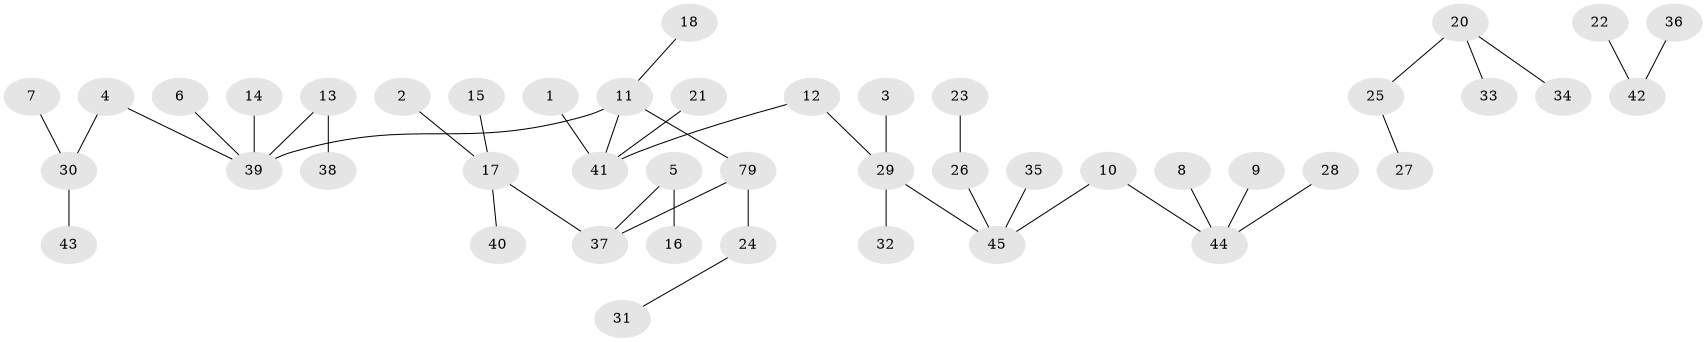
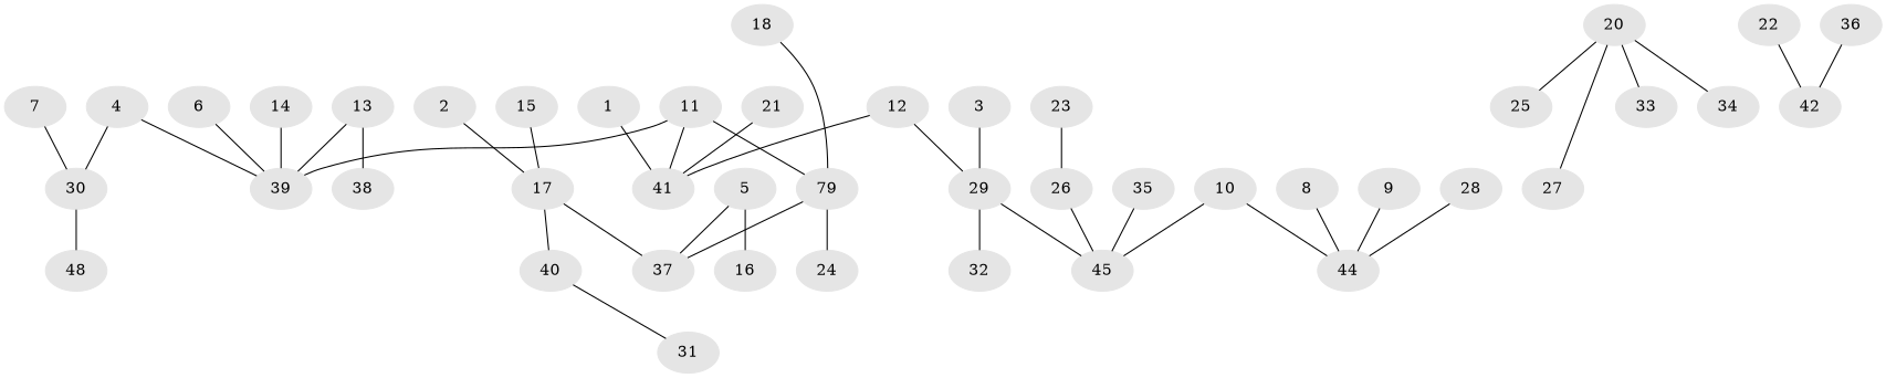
  graph {
    node [color=gray90 style=filled]
    edge [weight=1.0]
    1
    41
    2
    17
    37
    40
    3
    29
    45
    32
    4
    30
    39
-   43
+   43 [label=48]
    5
    16
    6
    7
    8
    44
    9
    10
    11
    n24 [label=79]
    24
    12
    13
    38
    14
    15
    18
    20
    25
    27
    33
    34
    31
    21
    22
    42
    23
    26
    28
    35
    36
    1 -- 41
    2 -- 17
    17 -- 37
    17 -- 40
    3 -- 29
    29 -- 45
    29 -- 32
    4 -- 30
    4 -- 39
    30 -- 43
    5 -- 37
    5 -- 16
    6 -- 39
    7 -- 30
    8 -- 44
    9 -- 44
    10 -- 45
    10 -- 44
    11 -- 41
    11 -- 39
    11 -- n24
    n24 -- 37
    n24 -- 24
-   24 -- 31
+   40 -- 31
    12 -- 41
    12 -- 29
    13 -- 39
    13 -- 38
    14 -- 39
    15 -- 17
-   18 -- 11
+   18 -- n24
    20 -- 25
-   25 -- 27
+   20 -- 27
    20 -- 33
    20 -- 34
    21 -- 41
    22 -- 42
    23 -- 26
    26 -- 45
    28 -- 44
    35 -- 45
    36 -- 42
  }
